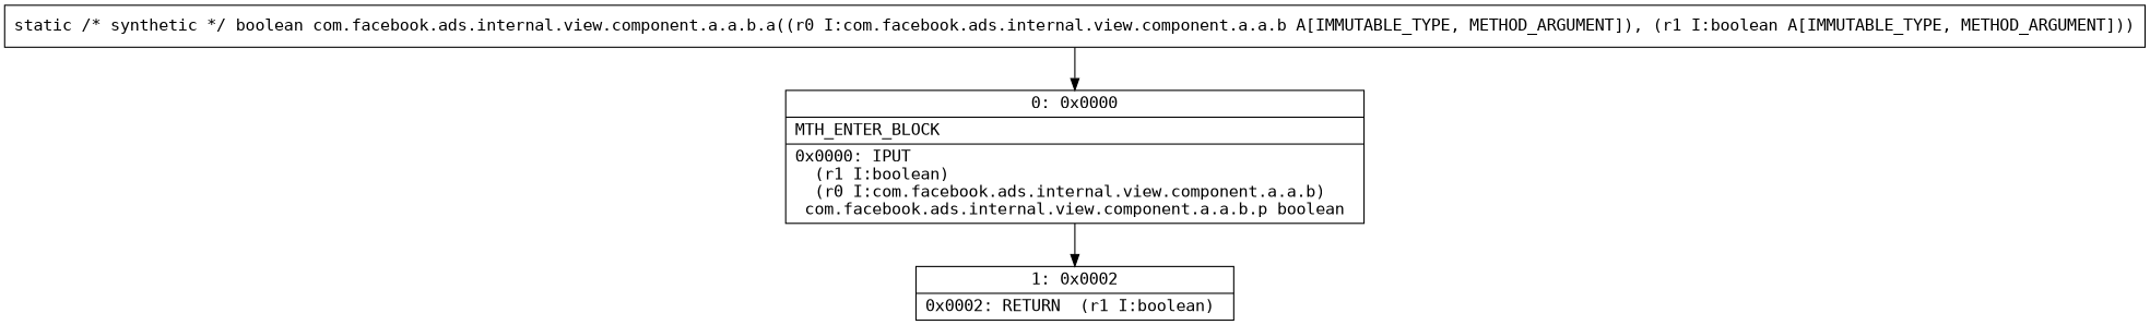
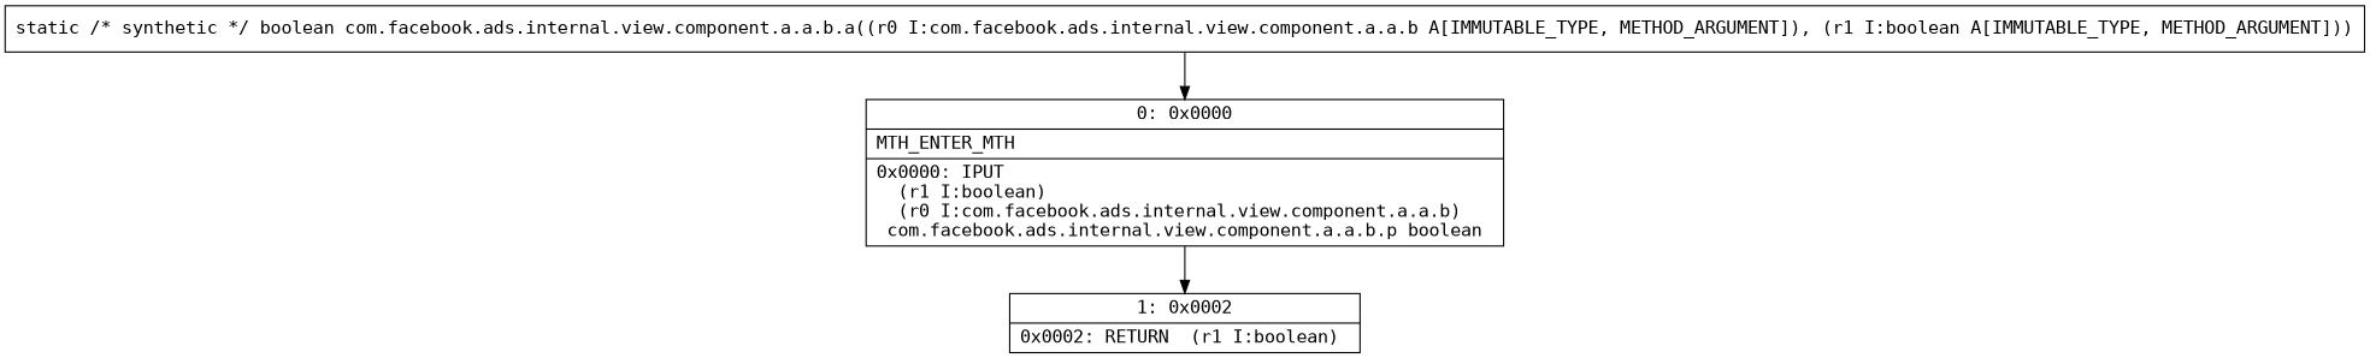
  digraph {
    fontname="DejaVu Sans Mono"
    node [shape=record fontname="DejaVu Sans Mono"]
    edge [fontname="DejaVu Sans Mono"]
-   n1 [label="{0\:\ 0x0000|MTH_ENTER_BLOCK\l|0x0000: IPUT  \l  (r1 I:boolean)\l  (r0 I:com.facebook.ads.internal.view.component.a.a.b)\l com.facebook.ads.internal.view.component.a.a.b.p boolean \l}"]
+   n1 [label="{0\:\ 0x0000|MTH_ENTER_MTH\l|0x0000: IPUT  \l  (r1 I:boolean)\l  (r0 I:com.facebook.ads.internal.view.component.a.a.b)\l com.facebook.ads.internal.view.component.a.a.b.p boolean \l}"]
    n2 [label="{1\:\ 0x0002|0x0002: RETURN  (r1 I:boolean) \l}"]
    n3 [label="{static \/* synthetic *\/ boolean com.facebook.ads.internal.view.component.a.a.b.a((r0 I:com.facebook.ads.internal.view.component.a.a.b A[IMMUTABLE_TYPE, METHOD_ARGUMENT]), (r1 I:boolean A[IMMUTABLE_TYPE, METHOD_ARGUMENT])) }"]
    n1 -> n2
    n3 -> n1
  }
